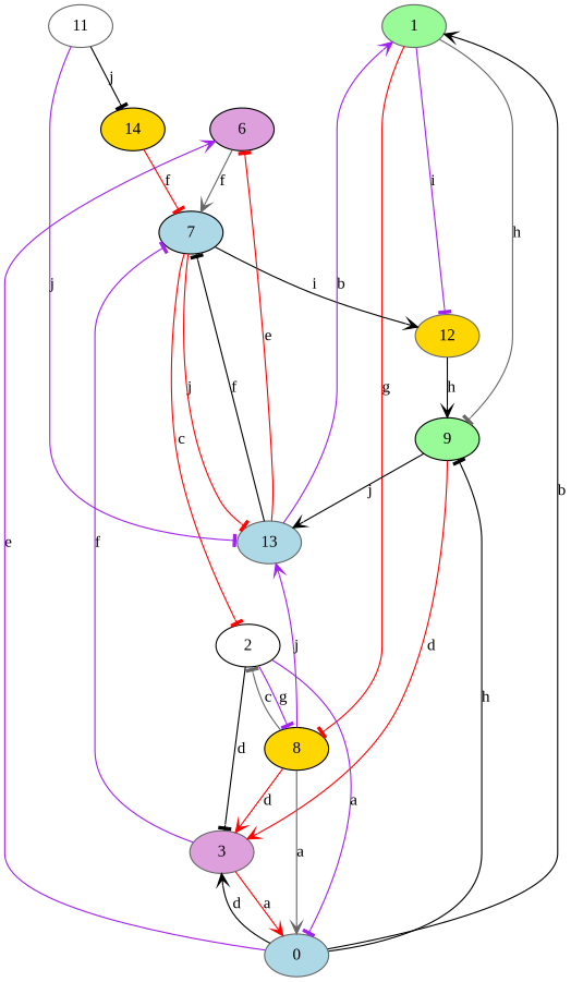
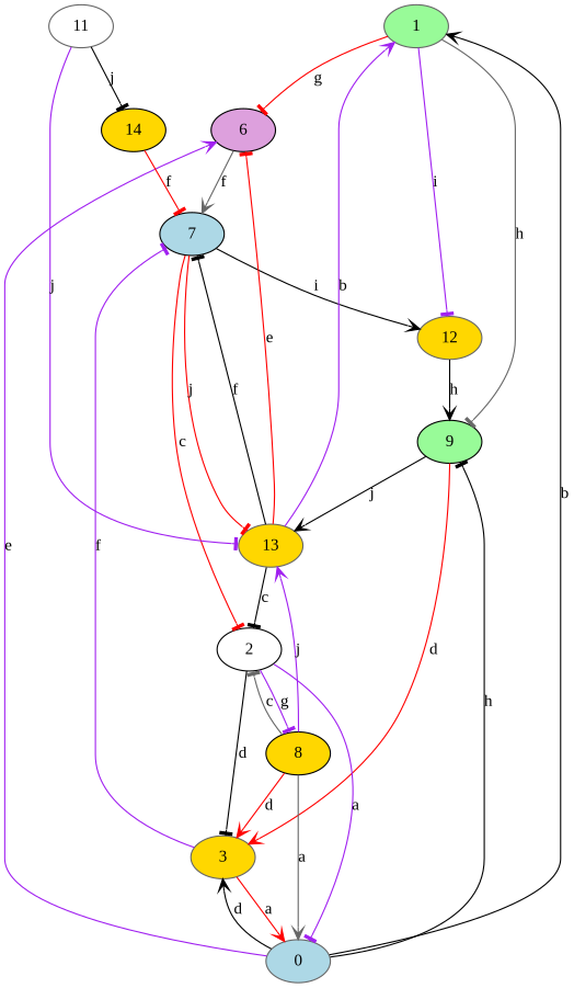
  strict digraph {
    fontname="Liberation Serif"
    node [color=gray40 fillcolor=lightblue fontname="Liberation Serif" style=filled]
    edge [arrowhead=tee color=black fontname="Liberation Serif"]
    1 [fillcolor=palegreen]
    0
-   3 [fillcolor=plum]
+   3 [fillcolor=gold]
    6 [color=black fillcolor=plum]
    9 [color=black fillcolor=palegreen]
    8 [color=black fillcolor=gold]
    12 [fillcolor=gold]
    7 [color=black]
-   13
+   13 [fillcolor=gold]
    2 [color=black fillcolor=white]
    11 [fillcolor=white]
    14 [color=black fillcolor=gold]
    1 -> 9 [color=gray40 label=h]
-   1 -> 8 [color=red label=g]
+   1 -> 6 [color=red label=g]
    1 -> 12 [color=purple label=i]
    0 -> 1 [arrowhead=vee label=b]
    0 -> 3 [arrowhead=vee label=d]
    0 -> 6 [arrowhead=vee color=purple label=e]
    0 -> 9 [label=h]
    3 -> 0 [arrowhead=vee color=red label=a]
    3 -> 7 [color=purple label=f]
    6 -> 7 [arrowhead=vee color=gray40 label=f]
    9 -> 3 [arrowhead=vee color=red label=d]
    9 -> 13 [arrowhead=vee label=j]
    8 -> 0 [arrowhead=vee color=gray40 label=a]
    8 -> 3 [arrowhead=vee color=red label=d]
    8 -> 13 [arrowhead=vee color=purple label=j]
    8 -> 2 [color=gray40 label=c]
    12 -> 9 [arrowhead=vee label=h]
    7 -> 12 [arrowhead=vee label=i]
    7 -> 13 [color=red label=j]
    7 -> 2 [color=red label=c]
    13 -> 1 [arrowhead=vee color=purple label=b]
    13 -> 6 [color=red label=e]
    13 -> 7 [label=f]
+   13 -> 2 [label=c]
    2 -> 0 [color=purple label=a]
    2 -> 3 [label=d]
    2 -> 8 [color=purple label=g]
    11 -> 13 [color=purple label=j]
    11 -> 14 [label=j]
    14 -> 7 [color=red label=f]
  }
